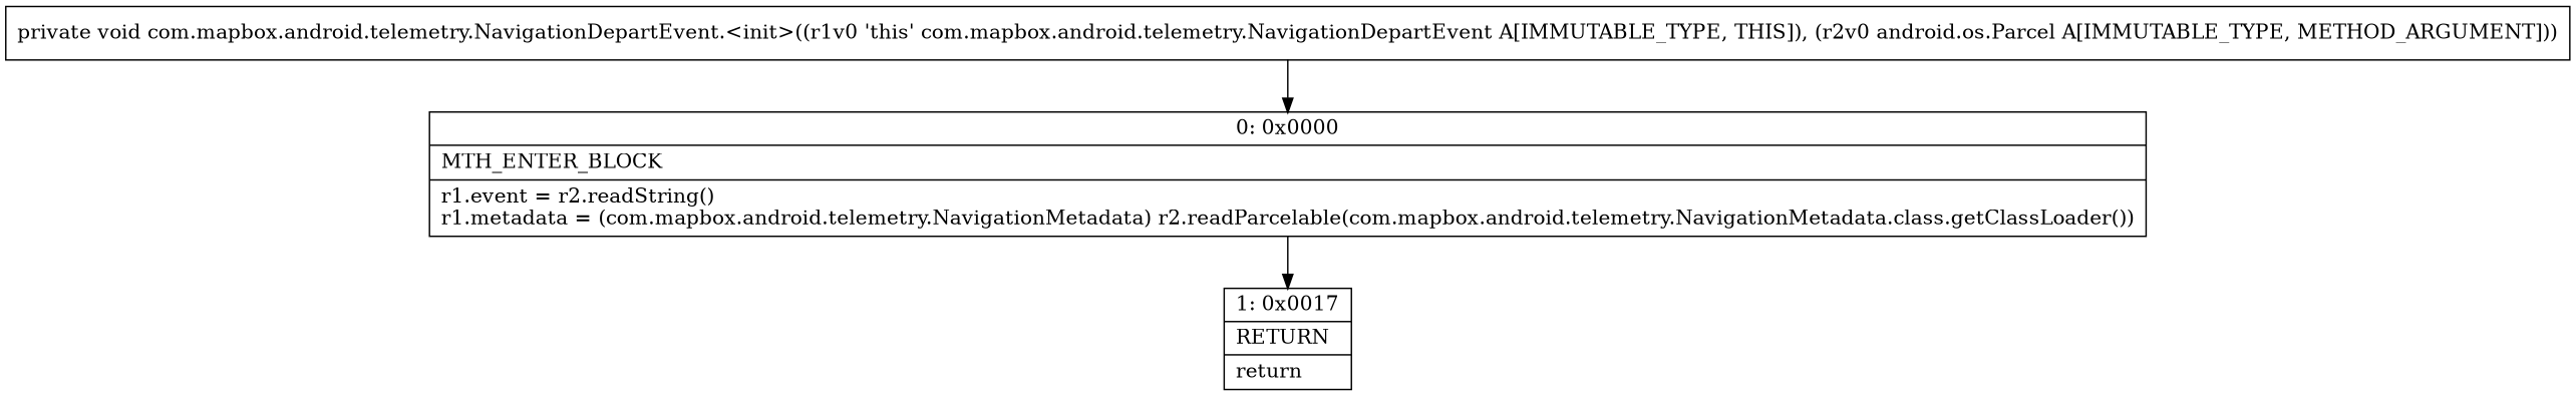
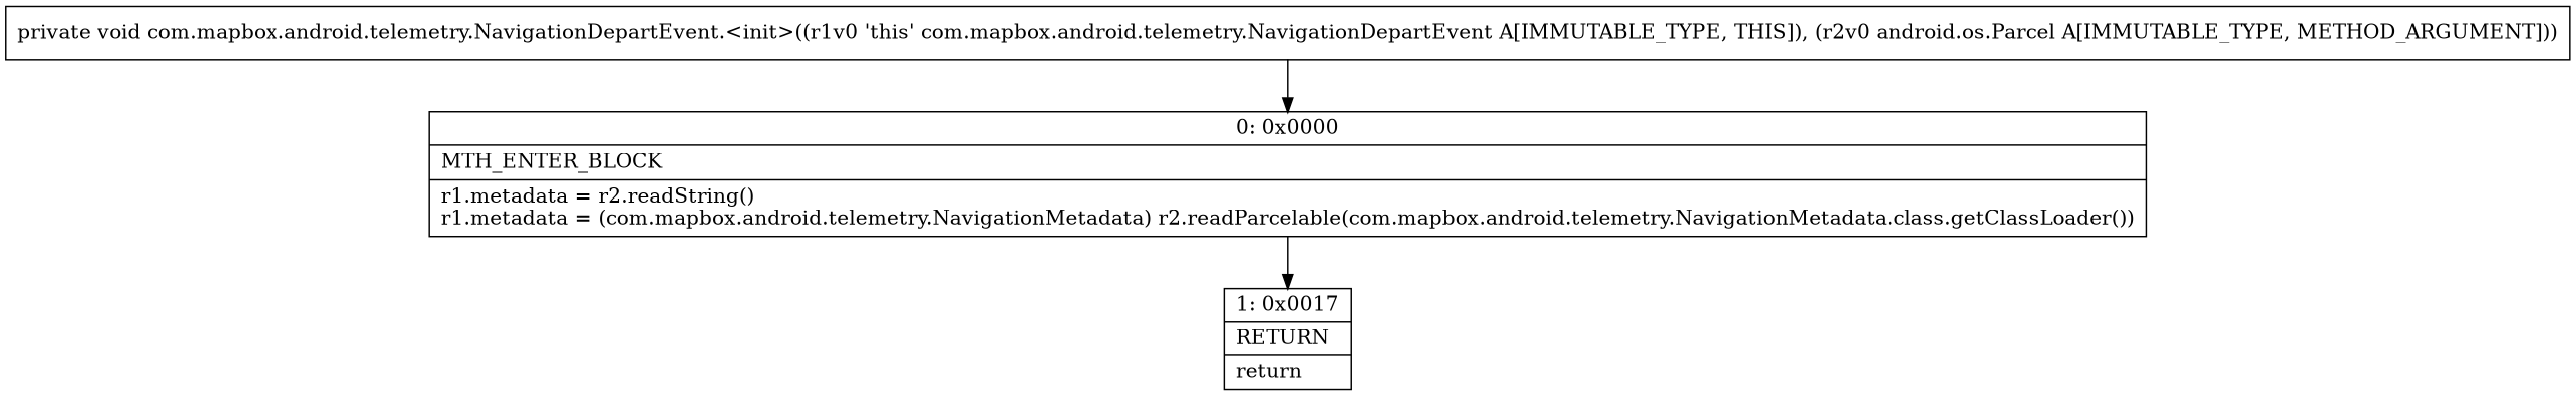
  digraph {
    node [shape=record]
-   n1 [label="{0\:\ 0x0000|MTH_ENTER_BLOCK\l|r1.event = r2.readString()\lr1.metadata = (com.mapbox.android.telemetry.NavigationMetadata) r2.readParcelable(com.mapbox.android.telemetry.NavigationMetadata.class.getClassLoader())\l}"]
+   n1 [label="{0\:\ 0x0000|MTH_ENTER_BLOCK\l|r1.metadata = r2.readString()\lr1.metadata = (com.mapbox.android.telemetry.NavigationMetadata) r2.readParcelable(com.mapbox.android.telemetry.NavigationMetadata.class.getClassLoader())\l}"]
    n2 [label="{1\:\ 0x0017|RETURN\l|return\l}"]
    n3 [label="{private void com.mapbox.android.telemetry.NavigationDepartEvent.\<init\>((r1v0 'this' com.mapbox.android.telemetry.NavigationDepartEvent A[IMMUTABLE_TYPE, THIS]), (r2v0 android.os.Parcel A[IMMUTABLE_TYPE, METHOD_ARGUMENT])) }"]
    n1 -> n2
    n3 -> n1
  }
